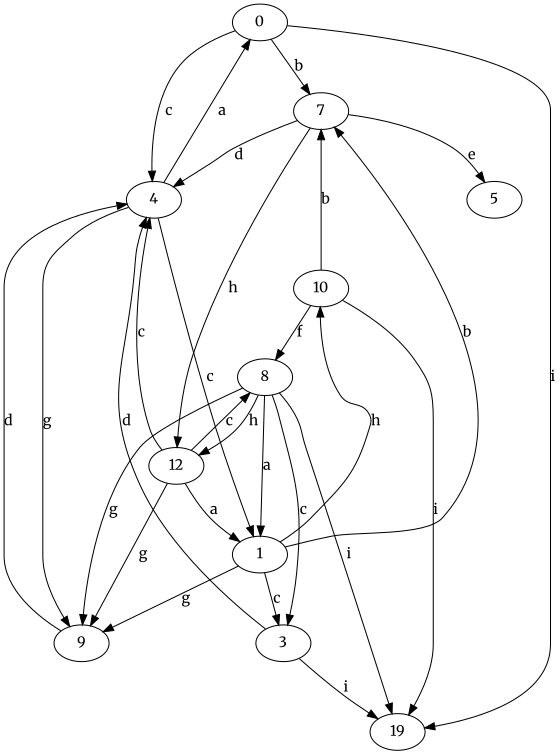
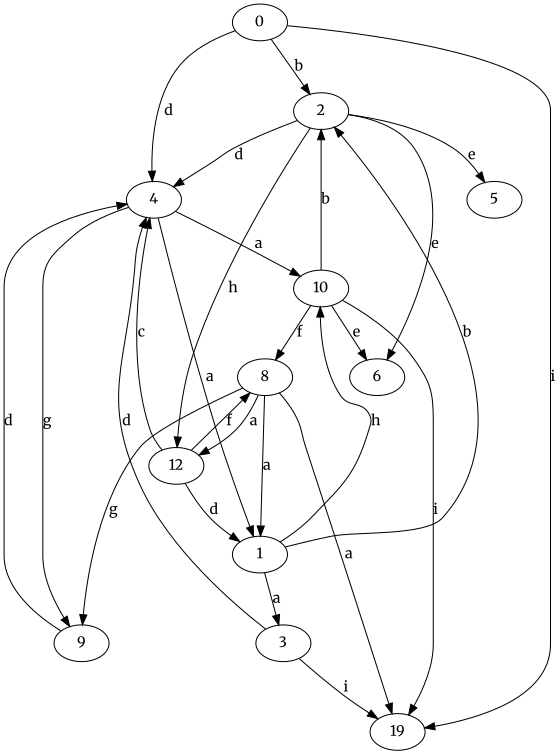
  strict digraph {
    fontname=Merriweather
    node [fontname=Merriweather]
    edge [fontname=Merriweather]
    0
-   2 [label=7]
+   2
    4
    n4 [label=19]
    5
+   6
    12
    1
    9
    3
    10
    8
    0 -> 2 [label=b]
-   0 -> 4 [label=c]
+   0 -> 4 [label=d]
    0 -> n4 [label=i]
    2 -> 4 [label=d]
    2 -> 5 [label=e]
+   2 -> 6 [label=e]
    2 -> 12 [label=h]
-   4 -> 0 [label=a]
-   4 -> 1 [label=c]
+   4 -> 10 [label=a]
+   4 -> 1 [label=a]
    4 -> 9 [label=g]
    12 -> 4 [label=c]
-   12 -> 1 [label=a]
-   12 -> 9 [label=g]
-   12 -> 8 [label=c]
+   12 -> 1 [label=d]
+   12 -> 8 [label=f]
    1 -> 2 [label=b]
-   1 -> 9 [label=g]
-   1 -> 3 [label=c]
+   1 -> 3 [label=a]
    1 -> 10 [label=h]
    9 -> 4 [label=d]
    3 -> 4 [label=d]
    3 -> n4 [label=i]
    10 -> 2 [label=b]
    10 -> n4 [label=i]
+   10 -> 6 [label=e]
    10 -> 8 [label=f]
-   8 -> n4 [label=i]
-   8 -> 12 [label=h]
+   8 -> n4 [label=a]
+   8 -> 12 [label=a]
    8 -> 1 [label=a]
    8 -> 9 [label=g]
-   8 -> 3 [label=c]
  }
